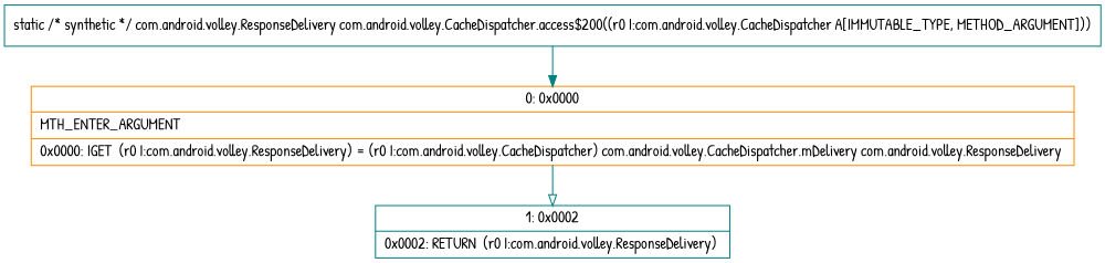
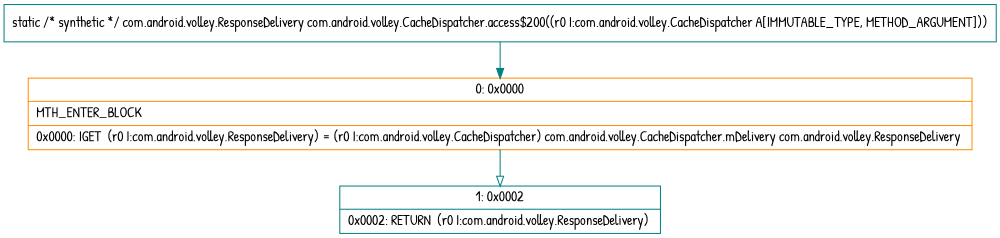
  digraph {
    fontname="Patrick Hand"
    node [shape=record color=teal fontname="Patrick Hand"]
    edge [color=teal fontname="Patrick Hand"]
-   n1 [label="{0\:\ 0x0000|MTH_ENTER_ARGUMENT\l|0x0000: IGET  (r0 I:com.android.volley.ResponseDelivery) = (r0 I:com.android.volley.CacheDispatcher) com.android.volley.CacheDispatcher.mDelivery com.android.volley.ResponseDelivery \l}" color=darkorange]
+   n1 [label="{0\:\ 0x0000|MTH_ENTER_BLOCK\l|0x0000: IGET  (r0 I:com.android.volley.ResponseDelivery) = (r0 I:com.android.volley.CacheDispatcher) com.android.volley.CacheDispatcher.mDelivery com.android.volley.ResponseDelivery \l}" color=darkorange]
    n2 [label="{1\:\ 0x0002|0x0002: RETURN  (r0 I:com.android.volley.ResponseDelivery) \l}"]
    n3 [label="{static \/* synthetic *\/ com.android.volley.ResponseDelivery com.android.volley.CacheDispatcher.access$200((r0 I:com.android.volley.CacheDispatcher A[IMMUTABLE_TYPE, METHOD_ARGUMENT])) }"]
    n1 -> n2 [arrowhead=onormal]
    n3 -> n1 [arrowhead=normal]
  }
